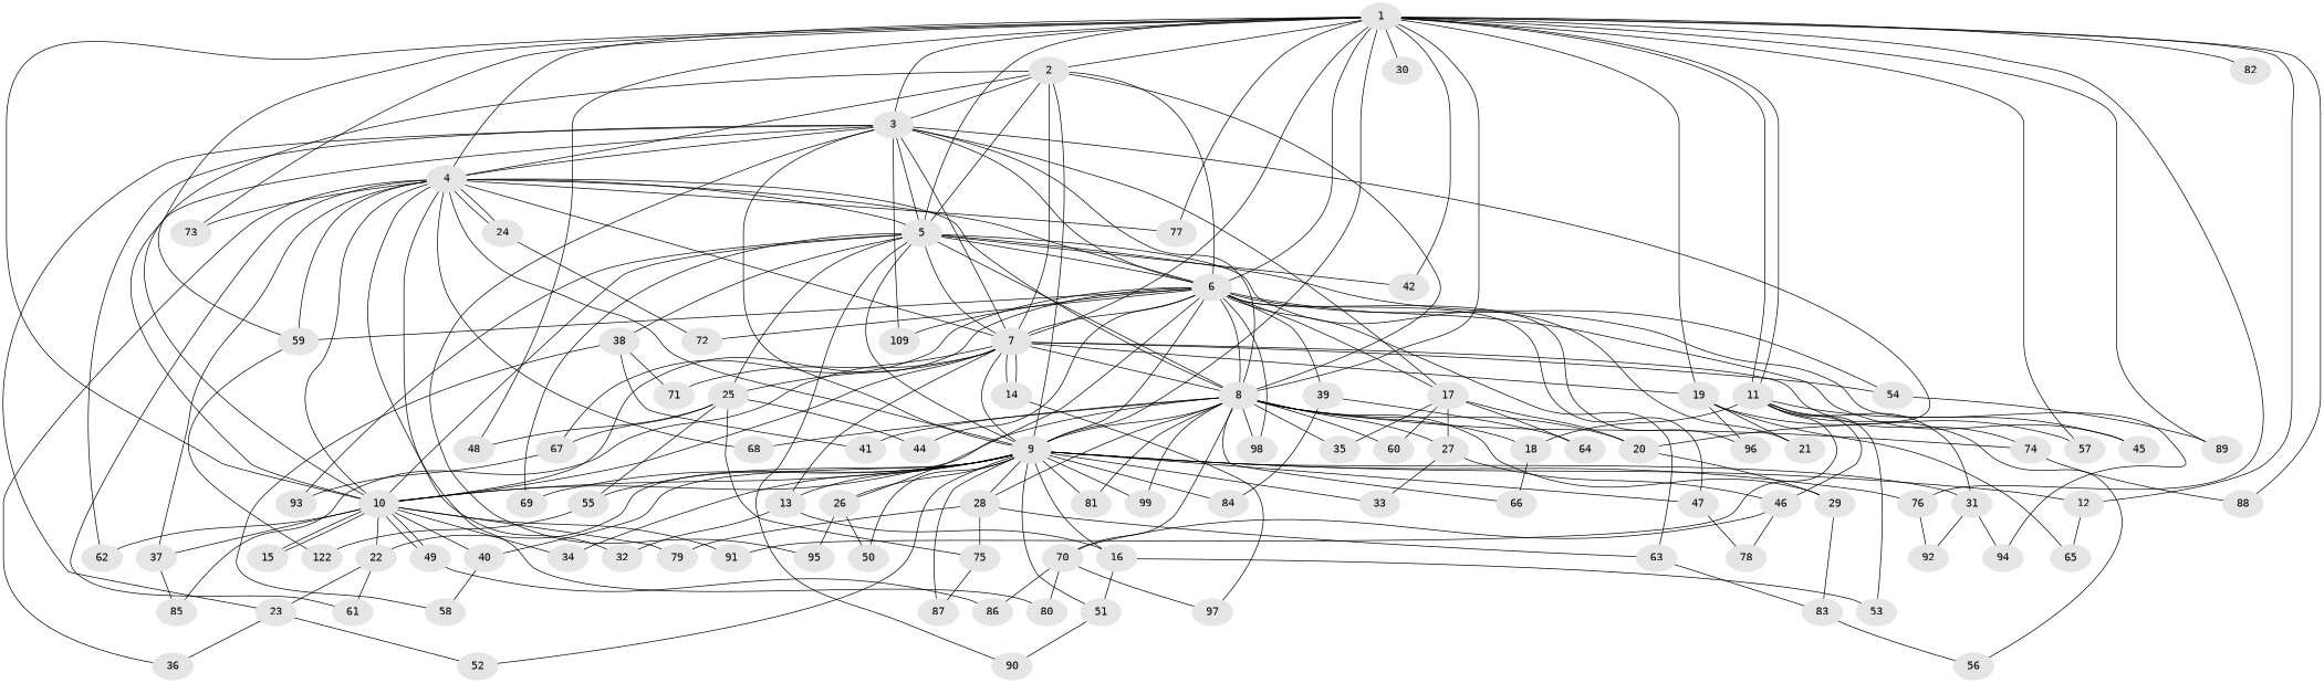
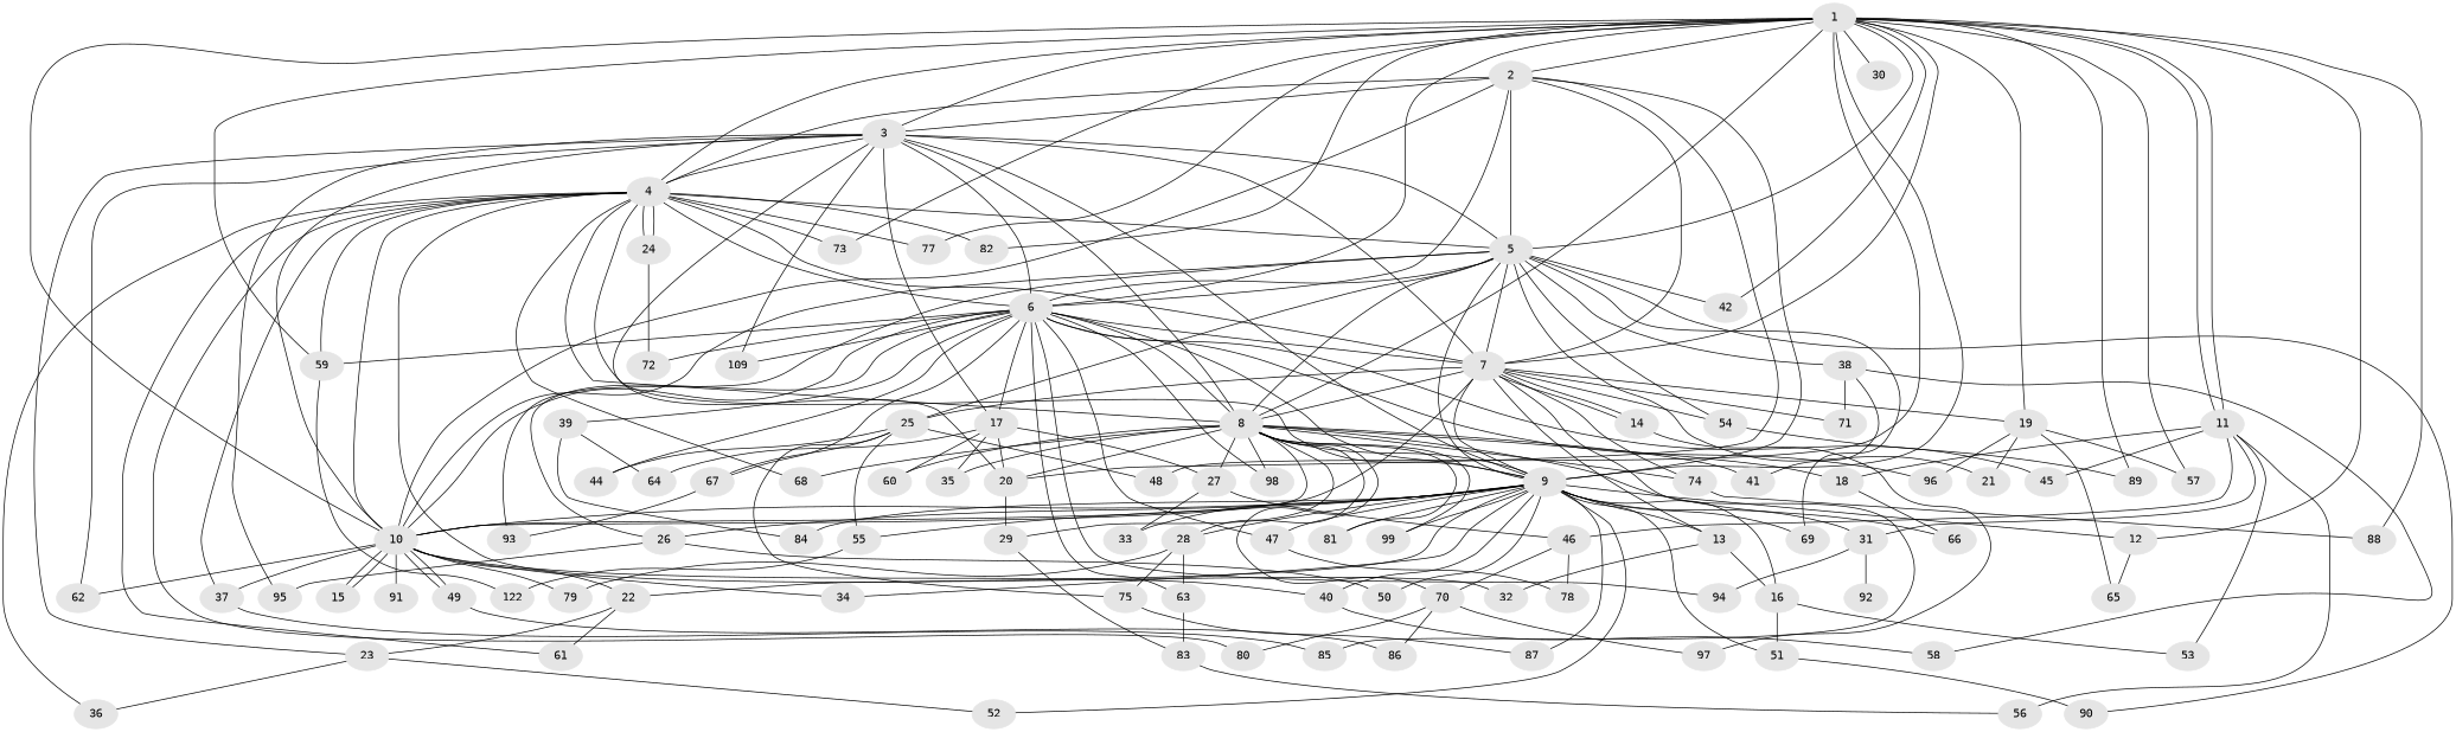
  graph {
    fontname="DejaVu Sans Mono"
    node [color=gray90 fontname="DejaVu Sans Mono" style=filled]
    edge [fontname="DejaVu Sans Mono"]
    1
    2
    3
    4
    5
    6
    7
    8
    9
    10
    11
    12
    19
    30
    42
    48
    57
    59
    73
-   76
    77
    82
    88
    89
    17
    20
    23
    62
    95
    n30 [label=109]
    24
    32
    36
    37
    61
    68
    80
    21
    25
    38
    54
    69
    90
    93
    26
    39
    44
    45
    47
    63
    67
    72
    94
    96
    98
    13
    14
    71
    74
    85
    18
    27
    28
    29
    35
    41
    60
    66
    70
    81
    99
    16
    22
    31
    33
    34
    40
    50
    51
    52
    55
    84
    87
    15
    49
    79
    91
    46
    53
    56
    65
    n92 [label=122]
    92
    64
    75
    58
    78
    83
    97
    86
    1 -- 2
    1 -- 3
    1 -- 4
    1 -- 5
    1 -- 6
    1 -- 7
    1 -- 8
    1 -- 9
    1 -- 10
    1 -- 11
    1 -- 11
    1 -- 12
    1 -- 19
    1 -- 30
    1 -- 42
    1 -- 48
    1 -- 57
    1 -- 59
    1 -- 73
-   1 -- 76
    1 -- 77
    1 -- 82
    1 -- 88
    1 -- 89
    2 -- 3
    2 -- 4
    2 -- 5
    2 -- 6
    2 -- 7
-   2 -- 8
+   2 -- 20
    2 -- 9
    2 -- 10
    3 -- 4
    3 -- 5
    3 -- 6
    3 -- 7
    3 -- 8
    3 -- 9
    3 -- 10
    3 -- 17
    3 -- 20
    3 -- 23
    3 -- 62
    3 -- 95
    3 -- n30
    4 -- 5
    4 -- 6
    4 -- 7
    4 -- 8
    4 -- 9
    4 -- 10
    4 -- 59
    4 -- 73
    4 -- 77
+   4 -- 82
    4 -- 24
    4 -- 24
    4 -- 32
    4 -- 36
    4 -- 37
    4 -- 61
    4 -- 68
    4 -- 80
    5 -- 6
    5 -- 7
    5 -- 8
    5 -- 9
    5 -- 10
    5 -- 42
    5 -- 21
    5 -- 25
    5 -- 38
    5 -- 54
    5 -- 69
    5 -- 90
    5 -- 93
    6 -- 7
    6 -- 8
    6 -- 9
    6 -- 10
    6 -- 59
    6 -- 17
    6 -- n30
    6 -- 26
    6 -- 39
    6 -- 44
    6 -- 45
    6 -- 47
    6 -- 63
    6 -- 67
    6 -- 72
    6 -- 94
    6 -- 96
    6 -- 98
    7 -- 8
    7 -- 9
    7 -- 10
    7 -- 19
    7 -- 25
    7 -- 54
    7 -- 13
    7 -- 14
    7 -- 14
    7 -- 71
    7 -- 74
    7 -- 85
    8 -- 9
    8 -- 10
    8 -- 20
    8 -- 68
    8 -- 98
    8 -- 74
    8 -- 18
    8 -- 27
    8 -- 28
    8 -- 29
    8 -- 35
    8 -- 41
    8 -- 60
    8 -- 66
    8 -- 70
    8 -- 81
    8 -- 99
    9 -- 10
    9 -- 12
-   9 -- 76
    9 -- 69
    9 -- 26
    9 -- 47
    9 -- 13
    9 -- 28
    9 -- 81
    9 -- 99
    9 -- 16
    9 -- 22
    9 -- 31
    9 -- 33
    9 -- 34
    9 -- 40
    9 -- 50
    9 -- 51
    9 -- 52
    9 -- 55
    9 -- 84
    9 -- 87
    10 -- 62
    10 -- 37
    10 -- 22
    10 -- 34
    10 -- 40
    10 -- 15
    10 -- 15
    10 -- 49
    10 -- 49
    10 -- 79
    10 -- 91
    11 -- 45
    11 -- 18
    11 -- 31
-   11 -- 91
    11 -- 46
    11 -- 53
    11 -- 56
    12 -- 65
    19 -- 57
    19 -- 21
    19 -- 96
    19 -- 65
    59 -- n92
-   76 -- 92
    17 -- 20
    17 -- 27
    17 -- 35
    17 -- 60
    17 -- 64
    20 -- 29
    23 -- 36
    23 -- 52
    24 -- 72
    37 -- 85
    25 -- 48
    25 -- 44
    25 -- 67
    25 -- 55
    25 -- 75
    38 -- 71
    38 -- 41
    38 -- 58
    54 -- 89
    26 -- 95
    26 -- 50
    39 -- 84
    39 -- 64
    47 -- 78
    63 -- 83
    67 -- 93
    13 -- 32
    13 -- 16
    14 -- 97
    74 -- 88
    18 -- 66
    27 -- 33
    27 -- 46
    28 -- 63
    28 -- 79
    28 -- 75
    29 -- 83
    70 -- 80
    70 -- 97
    70 -- 86
    16 -- 51
    16 -- 53
    22 -- 23
    22 -- 61
    31 -- 94
    31 -- 92
    40 -- 58
    51 -- 90
    55 -- n92
    49 -- 86
    46 -- 70
    46 -- 78
    75 -- 87
    83 -- 56
  }
